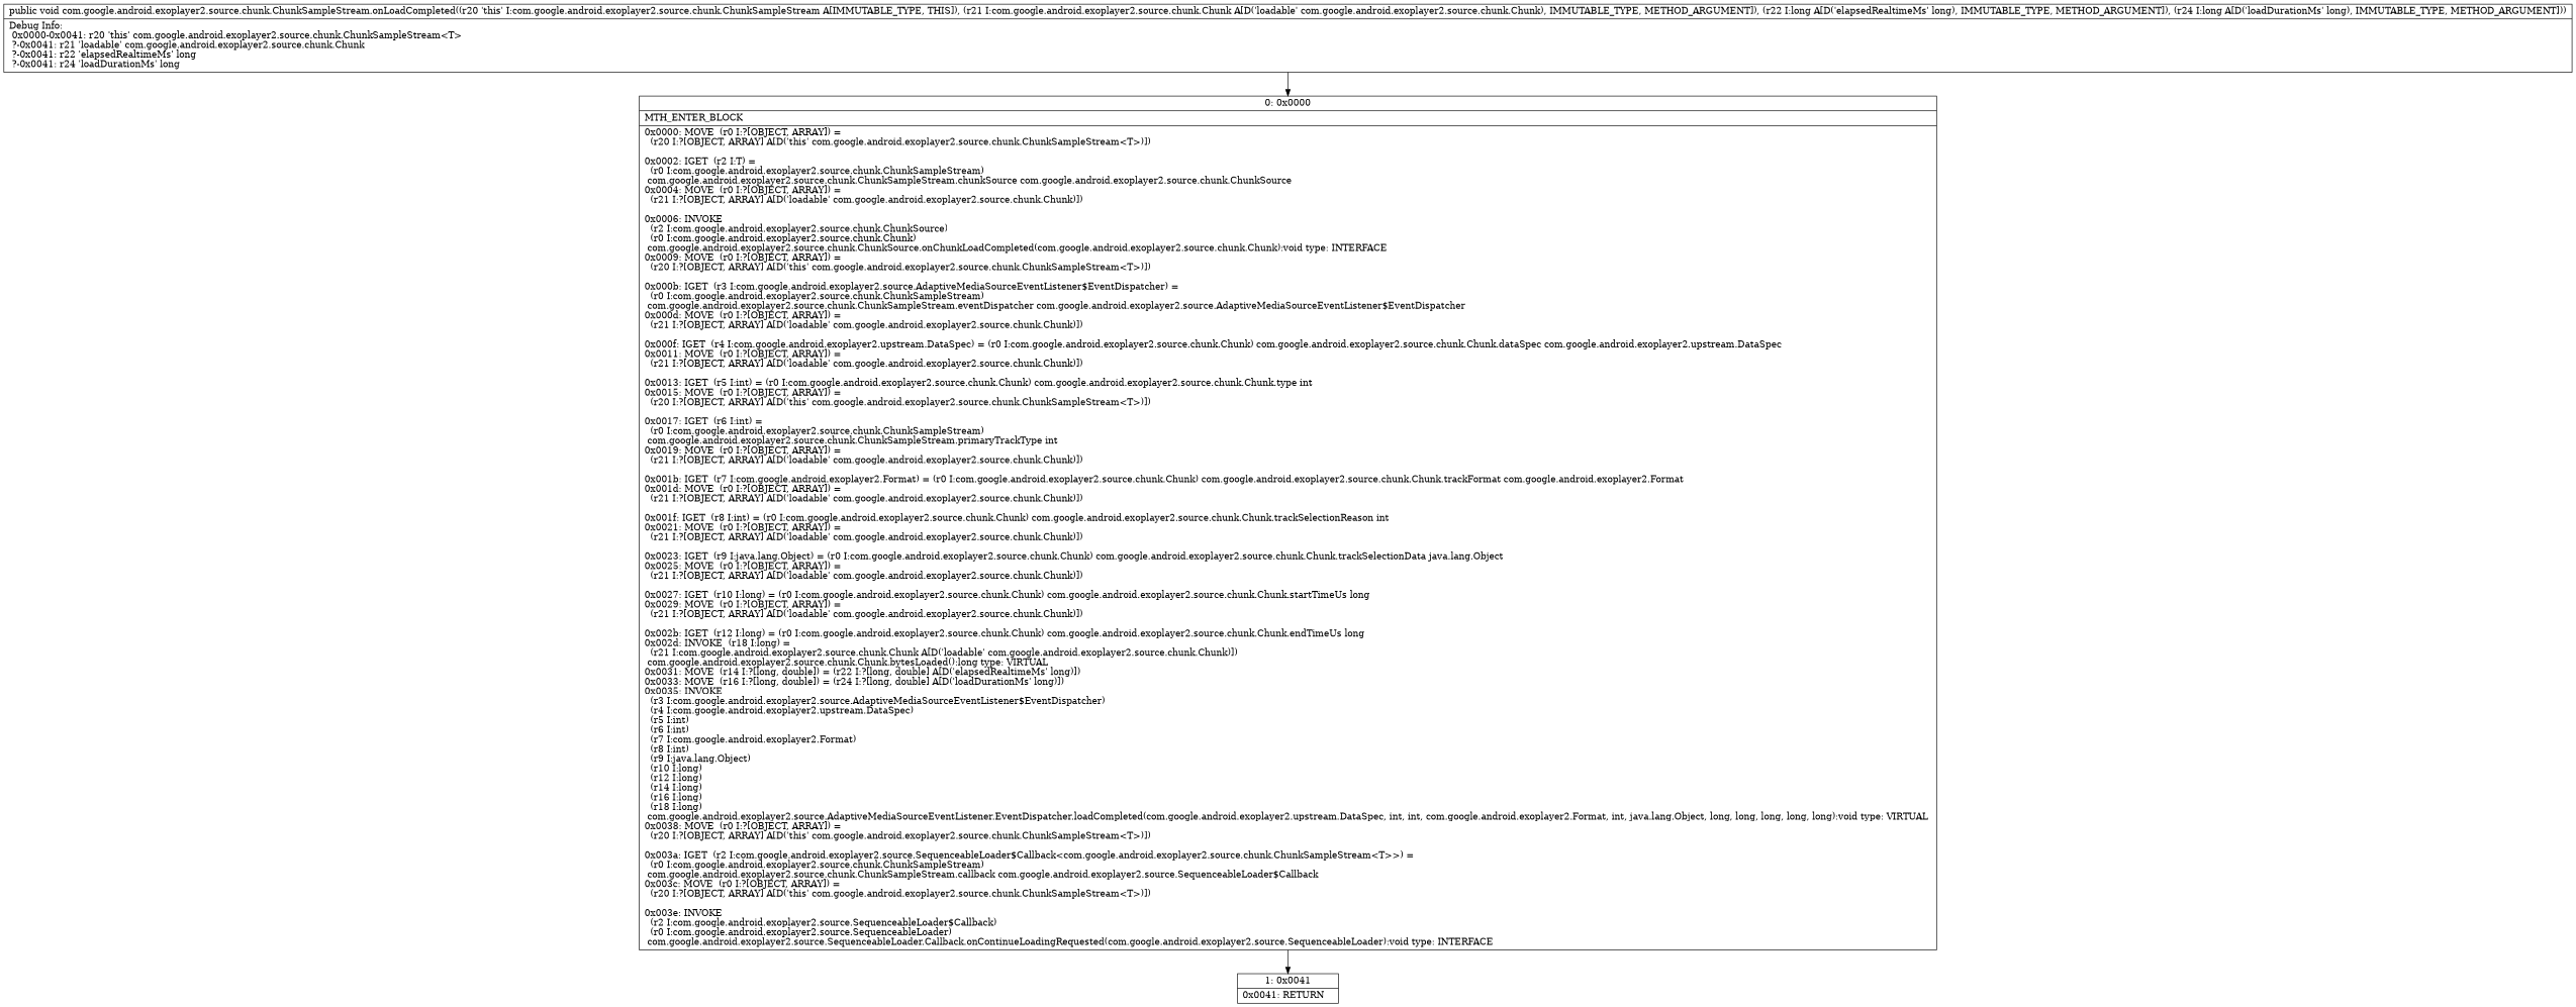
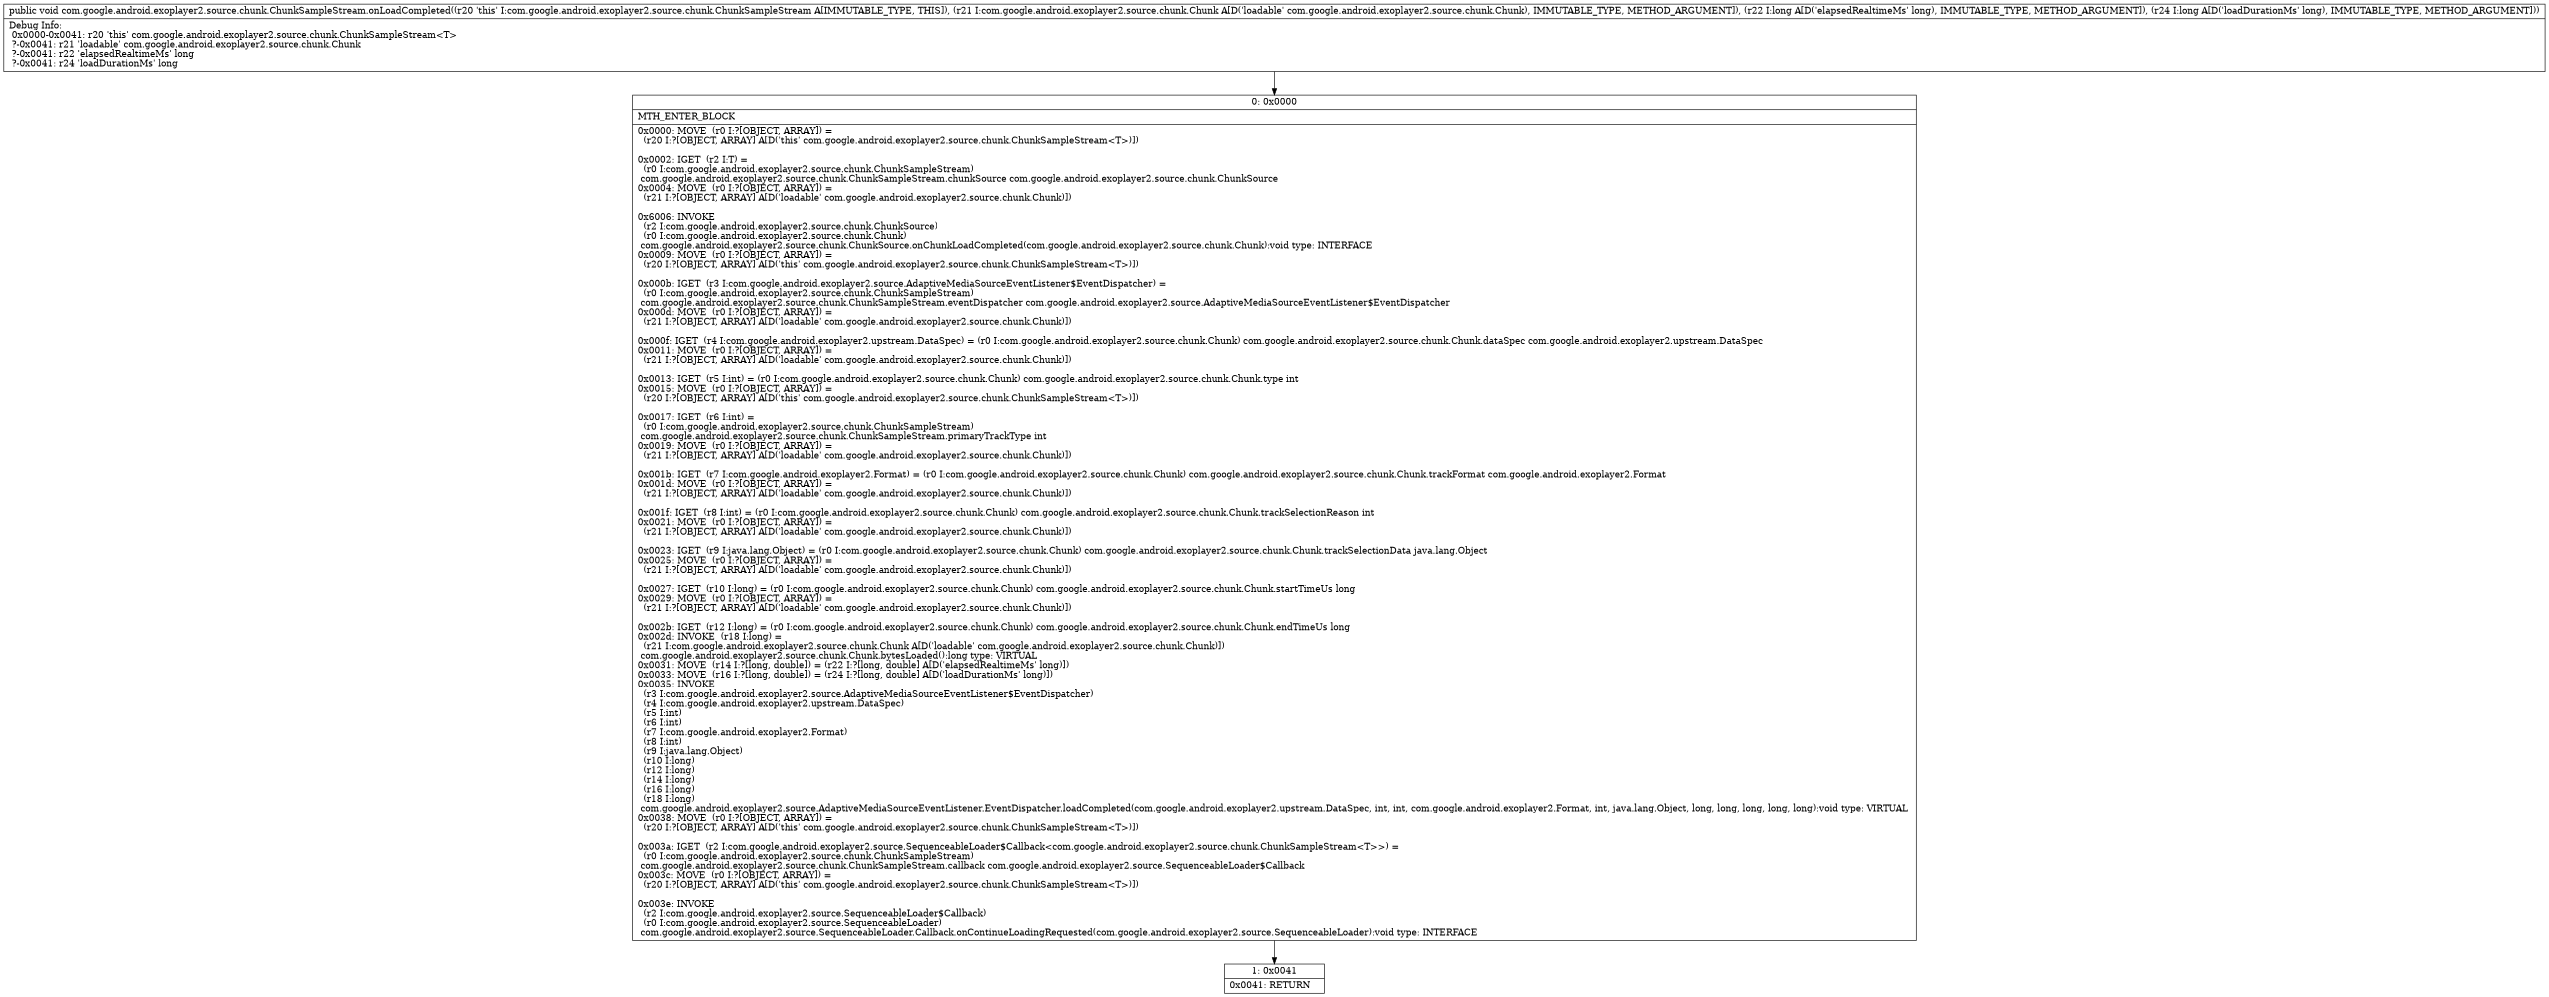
  digraph {
    node [shape=record]
-   n1 [label="{0\:\ 0x0000|MTH_ENTER_BLOCK\l|0x0000: MOVE  (r0 I:?[OBJECT, ARRAY]) = \l  (r20 I:?[OBJECT, ARRAY] A[D('this' com.google.android.exoplayer2.source.chunk.ChunkSampleStream\<T\>)])\l \l0x0002: IGET  (r2 I:T) = \l  (r0 I:com.google.android.exoplayer2.source.chunk.ChunkSampleStream)\l com.google.android.exoplayer2.source.chunk.ChunkSampleStream.chunkSource com.google.android.exoplayer2.source.chunk.ChunkSource \l0x0004: MOVE  (r0 I:?[OBJECT, ARRAY]) = \l  (r21 I:?[OBJECT, ARRAY] A[D('loadable' com.google.android.exoplayer2.source.chunk.Chunk)])\l \l0x0006: INVOKE  \l  (r2 I:com.google.android.exoplayer2.source.chunk.ChunkSource)\l  (r0 I:com.google.android.exoplayer2.source.chunk.Chunk)\l com.google.android.exoplayer2.source.chunk.ChunkSource.onChunkLoadCompleted(com.google.android.exoplayer2.source.chunk.Chunk):void type: INTERFACE \l0x0009: MOVE  (r0 I:?[OBJECT, ARRAY]) = \l  (r20 I:?[OBJECT, ARRAY] A[D('this' com.google.android.exoplayer2.source.chunk.ChunkSampleStream\<T\>)])\l \l0x000b: IGET  (r3 I:com.google.android.exoplayer2.source.AdaptiveMediaSourceEventListener$EventDispatcher) = \l  (r0 I:com.google.android.exoplayer2.source.chunk.ChunkSampleStream)\l com.google.android.exoplayer2.source.chunk.ChunkSampleStream.eventDispatcher com.google.android.exoplayer2.source.AdaptiveMediaSourceEventListener$EventDispatcher \l0x000d: MOVE  (r0 I:?[OBJECT, ARRAY]) = \l  (r21 I:?[OBJECT, ARRAY] A[D('loadable' com.google.android.exoplayer2.source.chunk.Chunk)])\l \l0x000f: IGET  (r4 I:com.google.android.exoplayer2.upstream.DataSpec) = (r0 I:com.google.android.exoplayer2.source.chunk.Chunk) com.google.android.exoplayer2.source.chunk.Chunk.dataSpec com.google.android.exoplayer2.upstream.DataSpec \l0x0011: MOVE  (r0 I:?[OBJECT, ARRAY]) = \l  (r21 I:?[OBJECT, ARRAY] A[D('loadable' com.google.android.exoplayer2.source.chunk.Chunk)])\l \l0x0013: IGET  (r5 I:int) = (r0 I:com.google.android.exoplayer2.source.chunk.Chunk) com.google.android.exoplayer2.source.chunk.Chunk.type int \l0x0015: MOVE  (r0 I:?[OBJECT, ARRAY]) = \l  (r20 I:?[OBJECT, ARRAY] A[D('this' com.google.android.exoplayer2.source.chunk.ChunkSampleStream\<T\>)])\l \l0x0017: IGET  (r6 I:int) = \l  (r0 I:com.google.android.exoplayer2.source.chunk.ChunkSampleStream)\l com.google.android.exoplayer2.source.chunk.ChunkSampleStream.primaryTrackType int \l0x0019: MOVE  (r0 I:?[OBJECT, ARRAY]) = \l  (r21 I:?[OBJECT, ARRAY] A[D('loadable' com.google.android.exoplayer2.source.chunk.Chunk)])\l \l0x001b: IGET  (r7 I:com.google.android.exoplayer2.Format) = (r0 I:com.google.android.exoplayer2.source.chunk.Chunk) com.google.android.exoplayer2.source.chunk.Chunk.trackFormat com.google.android.exoplayer2.Format \l0x001d: MOVE  (r0 I:?[OBJECT, ARRAY]) = \l  (r21 I:?[OBJECT, ARRAY] A[D('loadable' com.google.android.exoplayer2.source.chunk.Chunk)])\l \l0x001f: IGET  (r8 I:int) = (r0 I:com.google.android.exoplayer2.source.chunk.Chunk) com.google.android.exoplayer2.source.chunk.Chunk.trackSelectionReason int \l0x0021: MOVE  (r0 I:?[OBJECT, ARRAY]) = \l  (r21 I:?[OBJECT, ARRAY] A[D('loadable' com.google.android.exoplayer2.source.chunk.Chunk)])\l \l0x0023: IGET  (r9 I:java.lang.Object) = (r0 I:com.google.android.exoplayer2.source.chunk.Chunk) com.google.android.exoplayer2.source.chunk.Chunk.trackSelectionData java.lang.Object \l0x0025: MOVE  (r0 I:?[OBJECT, ARRAY]) = \l  (r21 I:?[OBJECT, ARRAY] A[D('loadable' com.google.android.exoplayer2.source.chunk.Chunk)])\l \l0x0027: IGET  (r10 I:long) = (r0 I:com.google.android.exoplayer2.source.chunk.Chunk) com.google.android.exoplayer2.source.chunk.Chunk.startTimeUs long \l0x0029: MOVE  (r0 I:?[OBJECT, ARRAY]) = \l  (r21 I:?[OBJECT, ARRAY] A[D('loadable' com.google.android.exoplayer2.source.chunk.Chunk)])\l \l0x002b: IGET  (r12 I:long) = (r0 I:com.google.android.exoplayer2.source.chunk.Chunk) com.google.android.exoplayer2.source.chunk.Chunk.endTimeUs long \l0x002d: INVOKE  (r18 I:long) = \l  (r21 I:com.google.android.exoplayer2.source.chunk.Chunk A[D('loadable' com.google.android.exoplayer2.source.chunk.Chunk)])\l com.google.android.exoplayer2.source.chunk.Chunk.bytesLoaded():long type: VIRTUAL \l0x0031: MOVE  (r14 I:?[long, double]) = (r22 I:?[long, double] A[D('elapsedRealtimeMs' long)]) \l0x0033: MOVE  (r16 I:?[long, double]) = (r24 I:?[long, double] A[D('loadDurationMs' long)]) \l0x0035: INVOKE  \l  (r3 I:com.google.android.exoplayer2.source.AdaptiveMediaSourceEventListener$EventDispatcher)\l  (r4 I:com.google.android.exoplayer2.upstream.DataSpec)\l  (r5 I:int)\l  (r6 I:int)\l  (r7 I:com.google.android.exoplayer2.Format)\l  (r8 I:int)\l  (r9 I:java.lang.Object)\l  (r10 I:long)\l  (r12 I:long)\l  (r14 I:long)\l  (r16 I:long)\l  (r18 I:long)\l com.google.android.exoplayer2.source.AdaptiveMediaSourceEventListener.EventDispatcher.loadCompleted(com.google.android.exoplayer2.upstream.DataSpec, int, int, com.google.android.exoplayer2.Format, int, java.lang.Object, long, long, long, long, long):void type: VIRTUAL \l0x0038: MOVE  (r0 I:?[OBJECT, ARRAY]) = \l  (r20 I:?[OBJECT, ARRAY] A[D('this' com.google.android.exoplayer2.source.chunk.ChunkSampleStream\<T\>)])\l \l0x003a: IGET  (r2 I:com.google.android.exoplayer2.source.SequenceableLoader$Callback\<com.google.android.exoplayer2.source.chunk.ChunkSampleStream\<T\>\>) = \l  (r0 I:com.google.android.exoplayer2.source.chunk.ChunkSampleStream)\l com.google.android.exoplayer2.source.chunk.ChunkSampleStream.callback com.google.android.exoplayer2.source.SequenceableLoader$Callback \l0x003c: MOVE  (r0 I:?[OBJECT, ARRAY]) = \l  (r20 I:?[OBJECT, ARRAY] A[D('this' com.google.android.exoplayer2.source.chunk.ChunkSampleStream\<T\>)])\l \l0x003e: INVOKE  \l  (r2 I:com.google.android.exoplayer2.source.SequenceableLoader$Callback)\l  (r0 I:com.google.android.exoplayer2.source.SequenceableLoader)\l com.google.android.exoplayer2.source.SequenceableLoader.Callback.onContinueLoadingRequested(com.google.android.exoplayer2.source.SequenceableLoader):void type: INTERFACE \l}"]
+   n1 [label="{0\:\ 0x0000|MTH_ENTER_BLOCK\l|0x0000: MOVE  (r0 I:?[OBJECT, ARRAY]) = \l  (r20 I:?[OBJECT, ARRAY] A[D('this' com.google.android.exoplayer2.source.chunk.ChunkSampleStream\<T\>)])\l \l0x0002: IGET  (r2 I:T) = \l  (r0 I:com.google.android.exoplayer2.source.chunk.ChunkSampleStream)\l com.google.android.exoplayer2.source.chunk.ChunkSampleStream.chunkSource com.google.android.exoplayer2.source.chunk.ChunkSource \l0x0004: MOVE  (r0 I:?[OBJECT, ARRAY]) = \l  (r21 I:?[OBJECT, ARRAY] A[D('loadable' com.google.android.exoplayer2.source.chunk.Chunk)])\l \l0x6006: INVOKE  \l  (r2 I:com.google.android.exoplayer2.source.chunk.ChunkSource)\l  (r0 I:com.google.android.exoplayer2.source.chunk.Chunk)\l com.google.android.exoplayer2.source.chunk.ChunkSource.onChunkLoadCompleted(com.google.android.exoplayer2.source.chunk.Chunk):void type: INTERFACE \l0x0009: MOVE  (r0 I:?[OBJECT, ARRAY]) = \l  (r20 I:?[OBJECT, ARRAY] A[D('this' com.google.android.exoplayer2.source.chunk.ChunkSampleStream\<T\>)])\l \l0x000b: IGET  (r3 I:com.google.android.exoplayer2.source.AdaptiveMediaSourceEventListener$EventDispatcher) = \l  (r0 I:com.google.android.exoplayer2.source.chunk.ChunkSampleStream)\l com.google.android.exoplayer2.source.chunk.ChunkSampleStream.eventDispatcher com.google.android.exoplayer2.source.AdaptiveMediaSourceEventListener$EventDispatcher \l0x000d: MOVE  (r0 I:?[OBJECT, ARRAY]) = \l  (r21 I:?[OBJECT, ARRAY] A[D('loadable' com.google.android.exoplayer2.source.chunk.Chunk)])\l \l0x000f: IGET  (r4 I:com.google.android.exoplayer2.upstream.DataSpec) = (r0 I:com.google.android.exoplayer2.source.chunk.Chunk) com.google.android.exoplayer2.source.chunk.Chunk.dataSpec com.google.android.exoplayer2.upstream.DataSpec \l0x0011: MOVE  (r0 I:?[OBJECT, ARRAY]) = \l  (r21 I:?[OBJECT, ARRAY] A[D('loadable' com.google.android.exoplayer2.source.chunk.Chunk)])\l \l0x0013: IGET  (r5 I:int) = (r0 I:com.google.android.exoplayer2.source.chunk.Chunk) com.google.android.exoplayer2.source.chunk.Chunk.type int \l0x0015: MOVE  (r0 I:?[OBJECT, ARRAY]) = \l  (r20 I:?[OBJECT, ARRAY] A[D('this' com.google.android.exoplayer2.source.chunk.ChunkSampleStream\<T\>)])\l \l0x0017: IGET  (r6 I:int) = \l  (r0 I:com.google.android.exoplayer2.source.chunk.ChunkSampleStream)\l com.google.android.exoplayer2.source.chunk.ChunkSampleStream.primaryTrackType int \l0x0019: MOVE  (r0 I:?[OBJECT, ARRAY]) = \l  (r21 I:?[OBJECT, ARRAY] A[D('loadable' com.google.android.exoplayer2.source.chunk.Chunk)])\l \l0x001b: IGET  (r7 I:com.google.android.exoplayer2.Format) = (r0 I:com.google.android.exoplayer2.source.chunk.Chunk) com.google.android.exoplayer2.source.chunk.Chunk.trackFormat com.google.android.exoplayer2.Format \l0x001d: MOVE  (r0 I:?[OBJECT, ARRAY]) = \l  (r21 I:?[OBJECT, ARRAY] A[D('loadable' com.google.android.exoplayer2.source.chunk.Chunk)])\l \l0x001f: IGET  (r8 I:int) = (r0 I:com.google.android.exoplayer2.source.chunk.Chunk) com.google.android.exoplayer2.source.chunk.Chunk.trackSelectionReason int \l0x0021: MOVE  (r0 I:?[OBJECT, ARRAY]) = \l  (r21 I:?[OBJECT, ARRAY] A[D('loadable' com.google.android.exoplayer2.source.chunk.Chunk)])\l \l0x0023: IGET  (r9 I:java.lang.Object) = (r0 I:com.google.android.exoplayer2.source.chunk.Chunk) com.google.android.exoplayer2.source.chunk.Chunk.trackSelectionData java.lang.Object \l0x0025: MOVE  (r0 I:?[OBJECT, ARRAY]) = \l  (r21 I:?[OBJECT, ARRAY] A[D('loadable' com.google.android.exoplayer2.source.chunk.Chunk)])\l \l0x0027: IGET  (r10 I:long) = (r0 I:com.google.android.exoplayer2.source.chunk.Chunk) com.google.android.exoplayer2.source.chunk.Chunk.startTimeUs long \l0x0029: MOVE  (r0 I:?[OBJECT, ARRAY]) = \l  (r21 I:?[OBJECT, ARRAY] A[D('loadable' com.google.android.exoplayer2.source.chunk.Chunk)])\l \l0x002b: IGET  (r12 I:long) = (r0 I:com.google.android.exoplayer2.source.chunk.Chunk) com.google.android.exoplayer2.source.chunk.Chunk.endTimeUs long \l0x002d: INVOKE  (r18 I:long) = \l  (r21 I:com.google.android.exoplayer2.source.chunk.Chunk A[D('loadable' com.google.android.exoplayer2.source.chunk.Chunk)])\l com.google.android.exoplayer2.source.chunk.Chunk.bytesLoaded():long type: VIRTUAL \l0x0031: MOVE  (r14 I:?[long, double]) = (r22 I:?[long, double] A[D('elapsedRealtimeMs' long)]) \l0x0033: MOVE  (r16 I:?[long, double]) = (r24 I:?[long, double] A[D('loadDurationMs' long)]) \l0x0035: INVOKE  \l  (r3 I:com.google.android.exoplayer2.source.AdaptiveMediaSourceEventListener$EventDispatcher)\l  (r4 I:com.google.android.exoplayer2.upstream.DataSpec)\l  (r5 I:int)\l  (r6 I:int)\l  (r7 I:com.google.android.exoplayer2.Format)\l  (r8 I:int)\l  (r9 I:java.lang.Object)\l  (r10 I:long)\l  (r12 I:long)\l  (r14 I:long)\l  (r16 I:long)\l  (r18 I:long)\l com.google.android.exoplayer2.source.AdaptiveMediaSourceEventListener.EventDispatcher.loadCompleted(com.google.android.exoplayer2.upstream.DataSpec, int, int, com.google.android.exoplayer2.Format, int, java.lang.Object, long, long, long, long, long):void type: VIRTUAL \l0x0038: MOVE  (r0 I:?[OBJECT, ARRAY]) = \l  (r20 I:?[OBJECT, ARRAY] A[D('this' com.google.android.exoplayer2.source.chunk.ChunkSampleStream\<T\>)])\l \l0x003a: IGET  (r2 I:com.google.android.exoplayer2.source.SequenceableLoader$Callback\<com.google.android.exoplayer2.source.chunk.ChunkSampleStream\<T\>\>) = \l  (r0 I:com.google.android.exoplayer2.source.chunk.ChunkSampleStream)\l com.google.android.exoplayer2.source.chunk.ChunkSampleStream.callback com.google.android.exoplayer2.source.SequenceableLoader$Callback \l0x003c: MOVE  (r0 I:?[OBJECT, ARRAY]) = \l  (r20 I:?[OBJECT, ARRAY] A[D('this' com.google.android.exoplayer2.source.chunk.ChunkSampleStream\<T\>)])\l \l0x003e: INVOKE  \l  (r2 I:com.google.android.exoplayer2.source.SequenceableLoader$Callback)\l  (r0 I:com.google.android.exoplayer2.source.SequenceableLoader)\l com.google.android.exoplayer2.source.SequenceableLoader.Callback.onContinueLoadingRequested(com.google.android.exoplayer2.source.SequenceableLoader):void type: INTERFACE \l}"]
    n2 [label="{1\:\ 0x0041|0x0041: RETURN   \l}"]
    n3 [label="{public void com.google.android.exoplayer2.source.chunk.ChunkSampleStream.onLoadCompleted((r20 'this' I:com.google.android.exoplayer2.source.chunk.ChunkSampleStream A[IMMUTABLE_TYPE, THIS]), (r21 I:com.google.android.exoplayer2.source.chunk.Chunk A[D('loadable' com.google.android.exoplayer2.source.chunk.Chunk), IMMUTABLE_TYPE, METHOD_ARGUMENT]), (r22 I:long A[D('elapsedRealtimeMs' long), IMMUTABLE_TYPE, METHOD_ARGUMENT]), (r24 I:long A[D('loadDurationMs' long), IMMUTABLE_TYPE, METHOD_ARGUMENT]))  | Debug Info:\l  0x0000\-0x0041: r20 'this' com.google.android.exoplayer2.source.chunk.ChunkSampleStream\<T\>\l  ?\-0x0041: r21 'loadable' com.google.android.exoplayer2.source.chunk.Chunk\l  ?\-0x0041: r22 'elapsedRealtimeMs' long\l  ?\-0x0041: r24 'loadDurationMs' long\l}"]
    n1 -> n2
    n3 -> n1
  }
